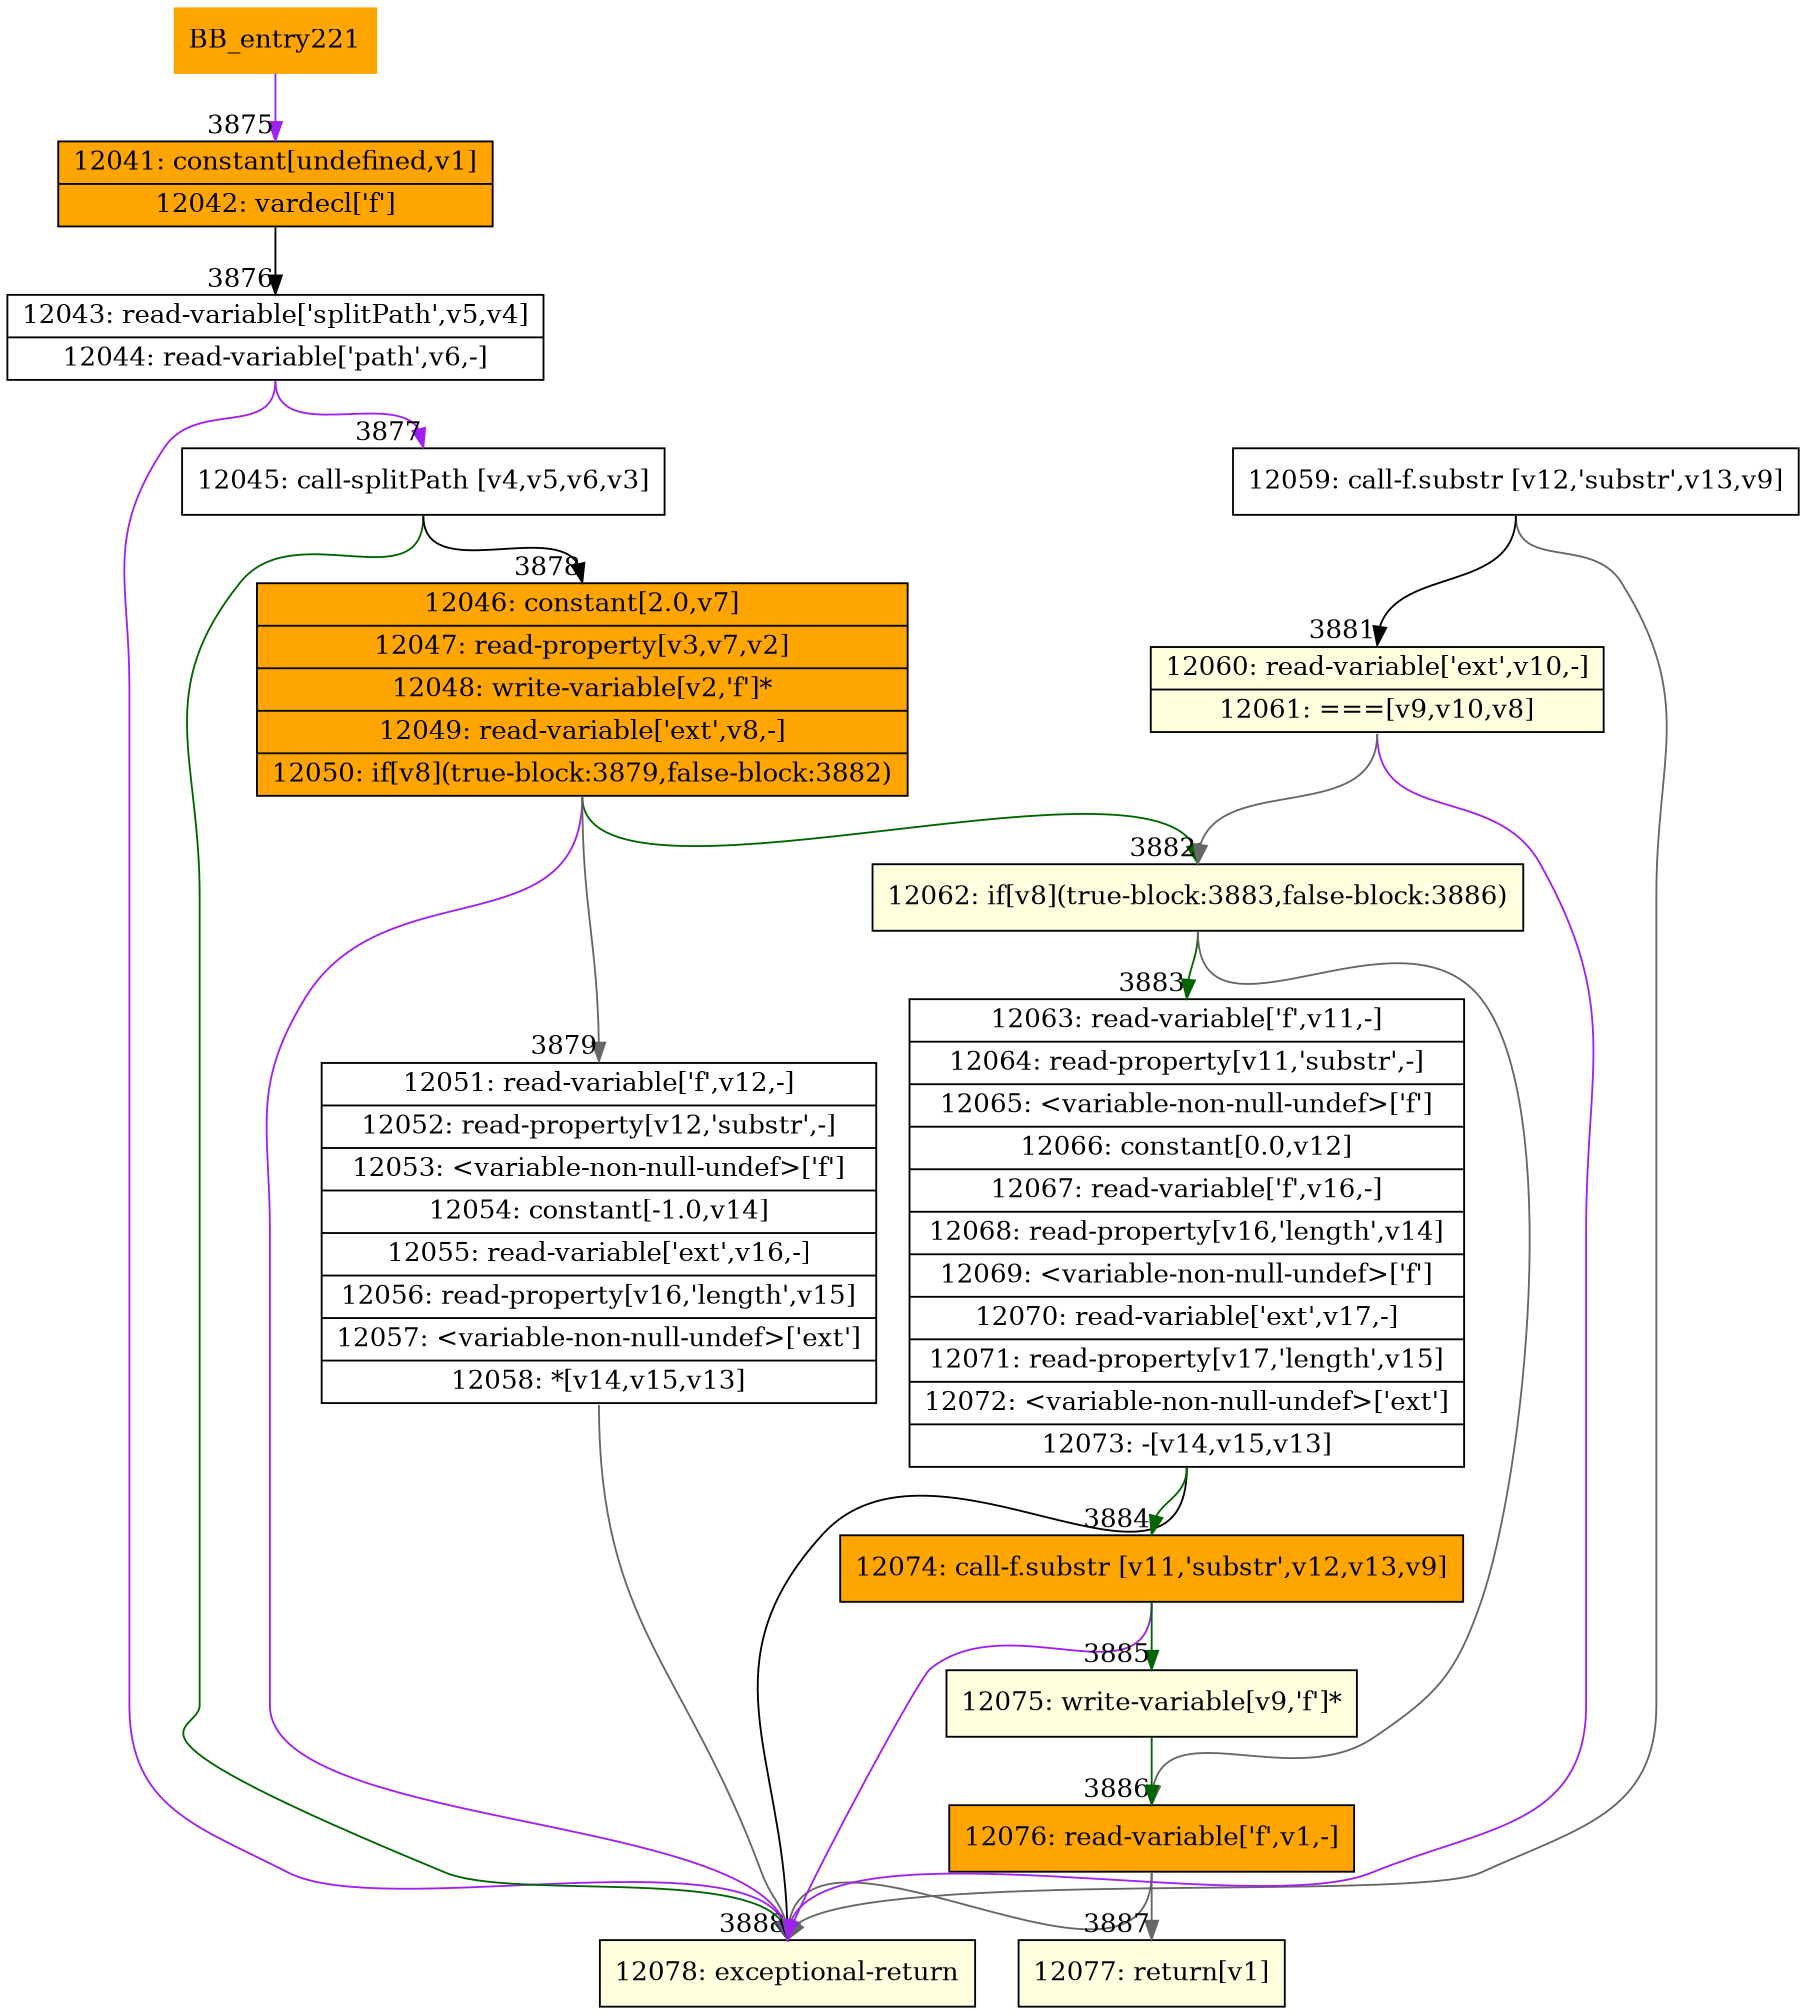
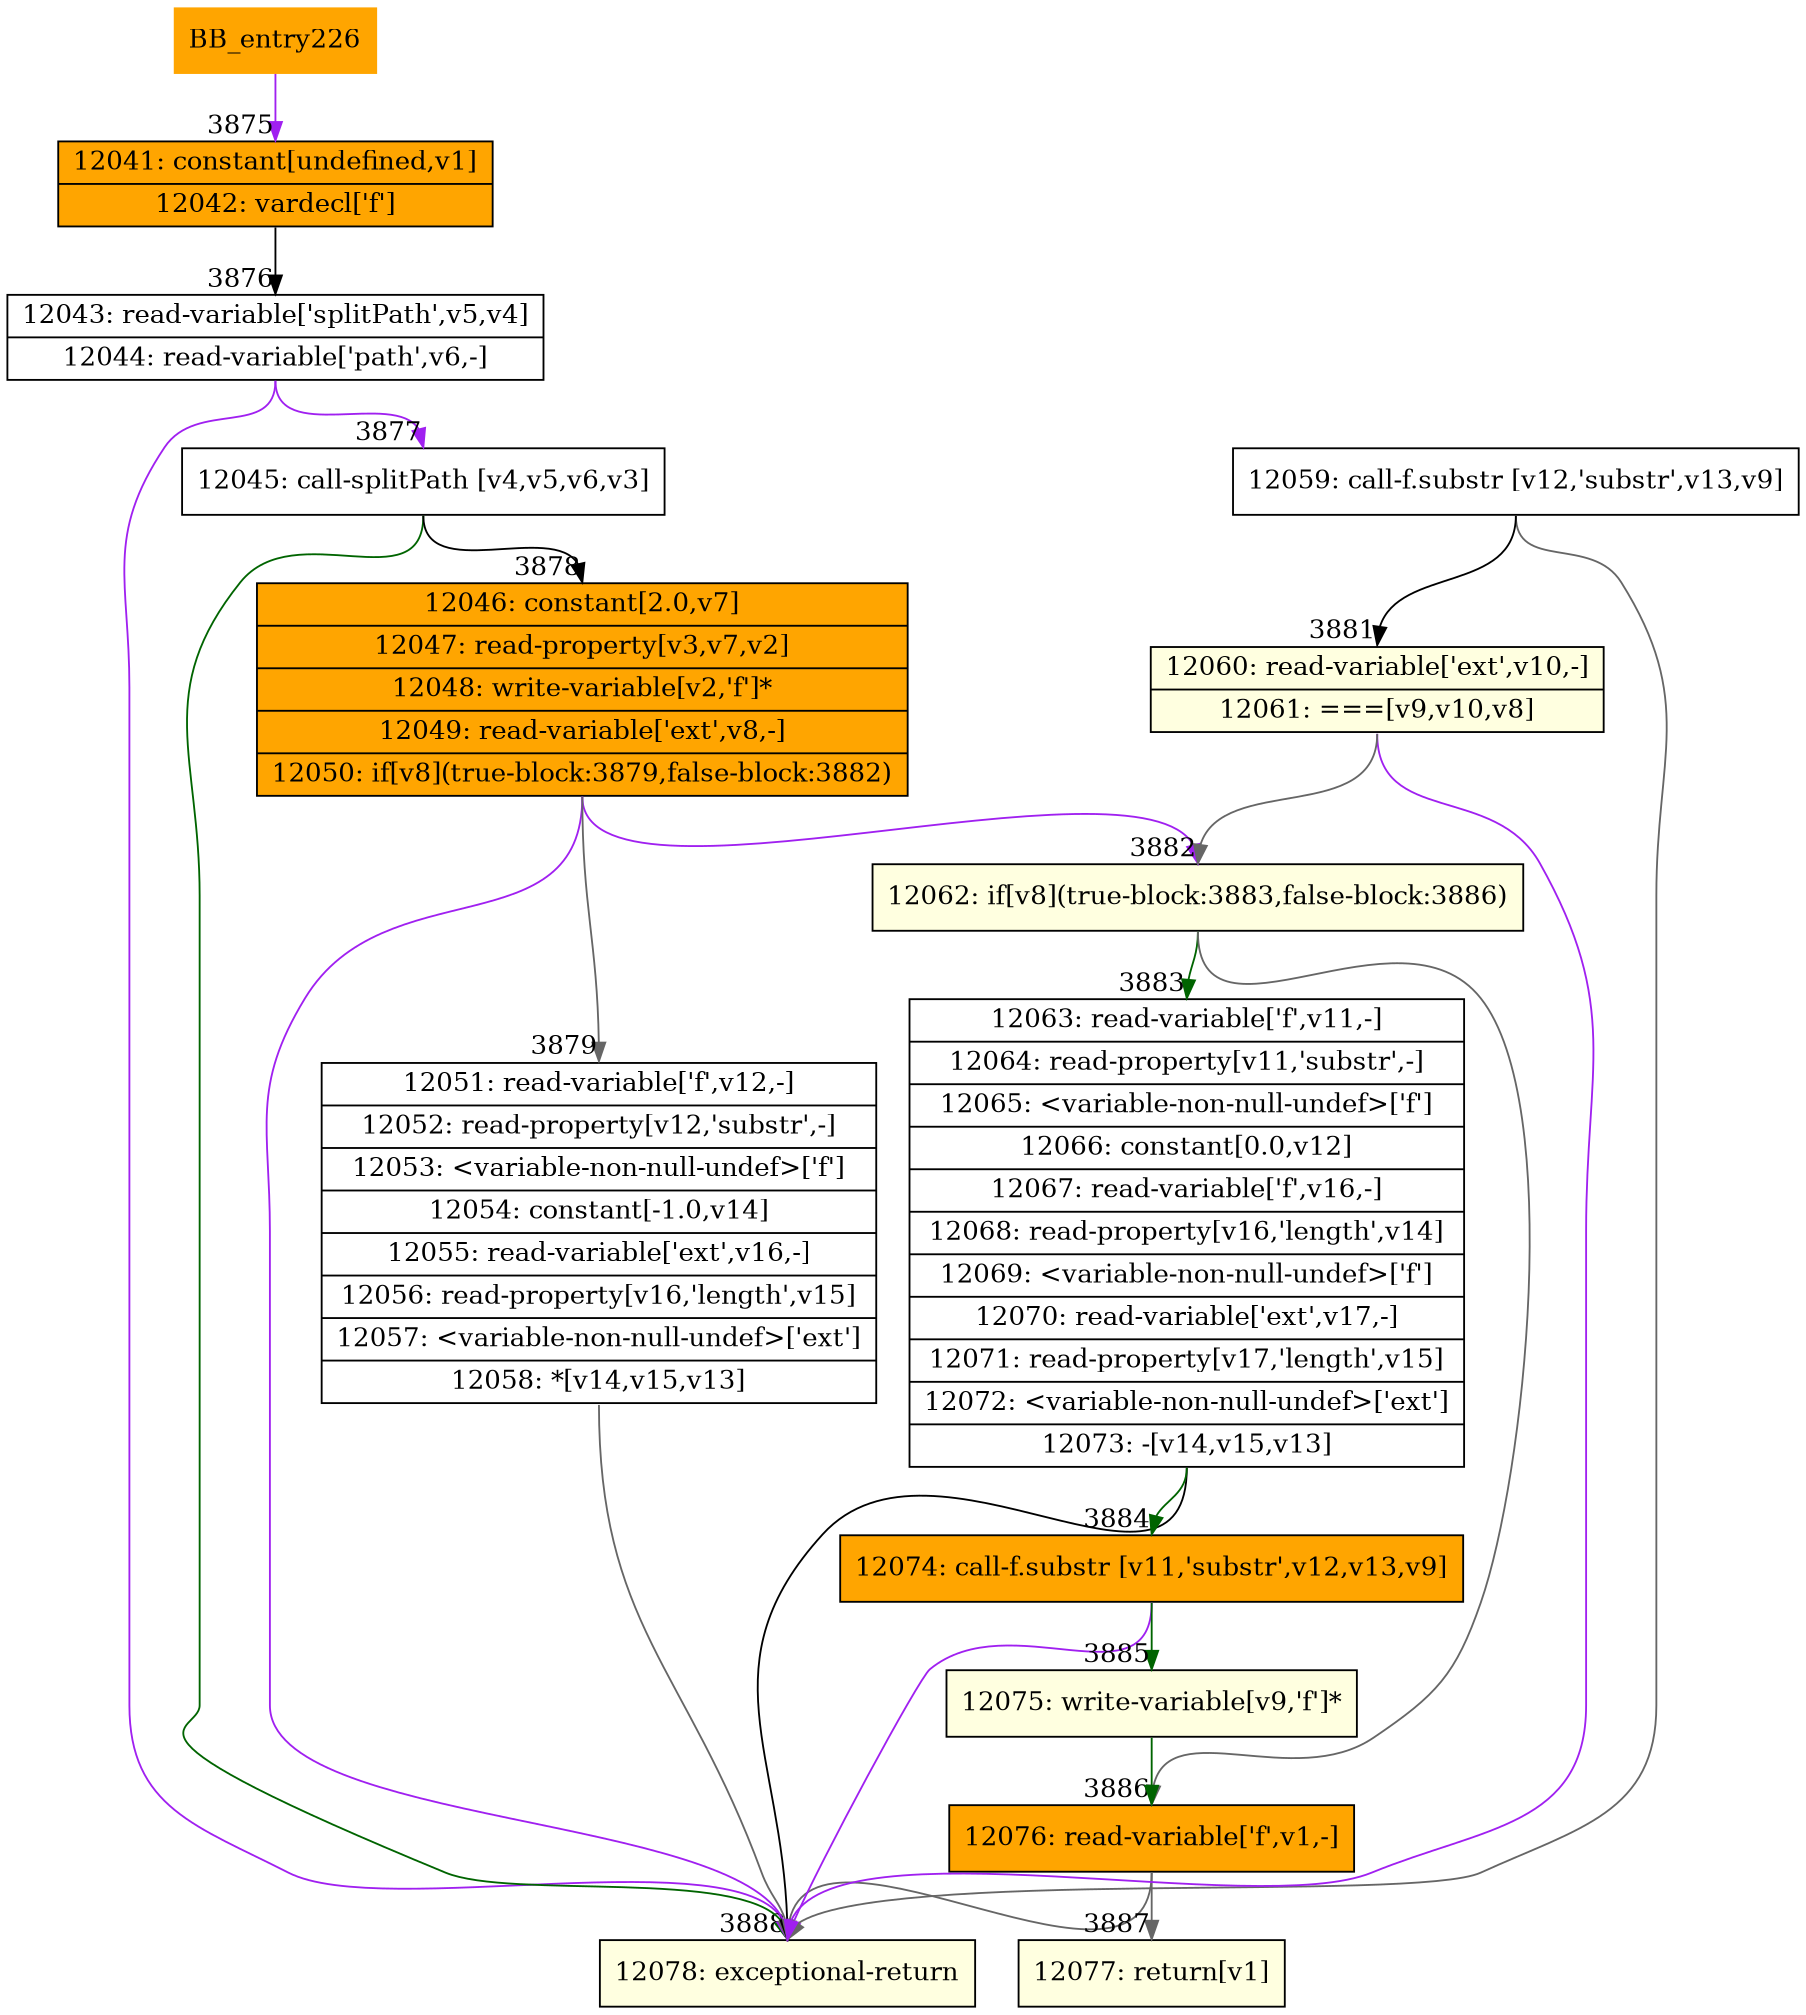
  digraph {
    rankdir=TD
    node [fillcolor=orange shape=record style=filled]
    edge [color=purple headport=n tailport=s]
-   BB_entry226 [shape=none label=BB_entry221]
+   BB_entry226 [shape=none]
    n2 [label="{12041: constant[undefined,v1]|12042: vardecl['f']}"]
    n3 [fillcolor=white label="{12043: read-variable['splitPath',v5,v4]|12044: read-variable['path',v6,-]}"]
    n4 [fillcolor=white label="{12045: call-splitPath [v4,v5,v6,v3]}"]
    n5 [fillcolor=lightyellow label="{12078: exceptional-return}"]
    n6 [label="{12046: constant[2.0,v7]|12047: read-property[v3,v7,v2]|12048: write-variable[v2,'f']*|12049: read-variable['ext',v8,-]|12050: if[v8](true-block:3879,false-block:3882)}"]
    n7 [fillcolor=lightyellow label="{12062: if[v8](true-block:3883,false-block:3886)}"]
    n8 [fillcolor=white label="{12051: read-variable['f',v12,-]|12052: read-property[v12,'substr',-]|12053: \<variable-non-null-undef\>['f']|12054: constant[-1.0,v14]|12055: read-variable['ext',v16,-]|12056: read-property[v16,'length',v15]|12057: \<variable-non-null-undef\>['ext']|12058: *[v14,v15,v13]}"]
    n9 [fillcolor=white label="{12063: read-variable['f',v11,-]|12064: read-property[v11,'substr',-]|12065: \<variable-non-null-undef\>['f']|12066: constant[0.0,v12]|12067: read-variable['f',v16,-]|12068: read-property[v16,'length',v14]|12069: \<variable-non-null-undef\>['f']|12070: read-variable['ext',v17,-]|12071: read-property[v17,'length',v15]|12072: \<variable-non-null-undef\>['ext']|12073: -[v14,v15,v13]}"]
    n10 [label="{12076: read-variable['f',v1,-]}"]
    n11 [label="{12074: call-f.substr [v11,'substr',v12,v13,v9]}"]
    n12 [fillcolor=lightyellow label="{12077: return[v1]}"]
    n13 [fillcolor=white label="{12059: call-f.substr [v12,'substr',v13,v9]}"]
    n14 [fillcolor=lightyellow label="{12060: read-variable['ext',v10,-]|12061: ===[v9,v10,v8]}"]
    n15 [fillcolor=lightyellow label="{12075: write-variable[v9,'f']*}"]
    BB_entry226 -> n2 [headlabel="    3875"]
    n2 -> n3 [color=black headlabel="      3876"]
    n3 -> n4 [headlabel="      3877"]
    n3 -> n5 [headlabel="      3888"]
    n4 -> n5 [color=darkgreen]
    n4 -> n6 [color=black headlabel="      3878"]
    n6 -> n5
-   n6 -> n7 [color=darkgreen headlabel="      3882"]
+   n6 -> n7 [headlabel="      3882"]
    n6 -> n8 [color=gray40 headlabel="      3879"]
    n7 -> n9 [color=darkgreen headlabel="      3883"]
    n7 -> n10 [color=gray40 headlabel="      3886"]
    n8 -> n5 [color=gray40]
    n9 -> n5 [color=black]
    n9 -> n11 [color=darkgreen headlabel="      3884"]
    n10 -> n5 [color=gray40]
    n10 -> n12 [color=gray40 headlabel="      3887"]
    n11 -> n5
    n11 -> n15 [color=darkgreen headlabel="      3885"]
    n13 -> n5 [color=gray40]
    n13 -> n14 [color=black headlabel="      3881"]
    n14 -> n5
    n14 -> n7 [color=gray40]
    n15 -> n10 [color=darkgreen]
  }
